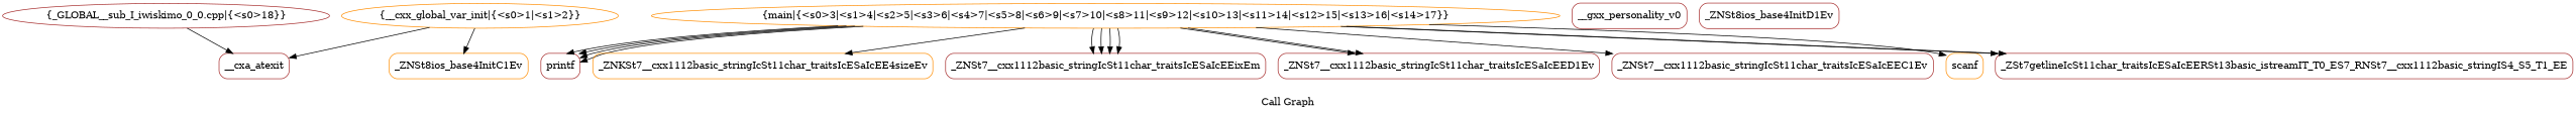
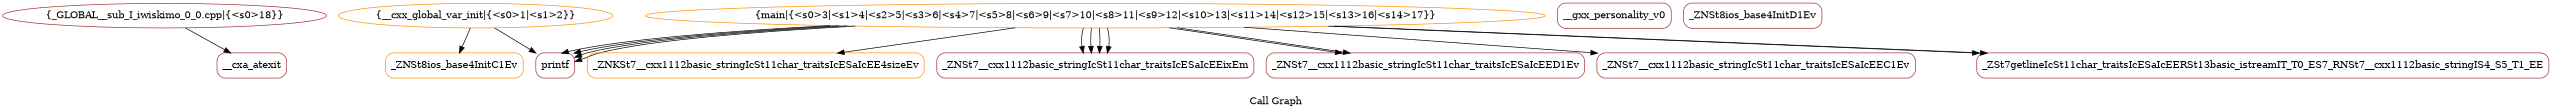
  digraph {
    label="Call Graph"
    node [color=brown shape=Mrecord]
    edge [color=black tailport=s0]
    n1 [color=darkorange label="{__cxx_global_var_init|{<s0>1|<s1>2}}" shape=ellipse]
    n2 [color=darkorange label="{_ZNSt8ios_base4InitC1Ev}"]
    n3 [label="{__cxa_atexit}"]
    n4 [label="{__gxx_personality_v0}"]
    n5 [label="{_ZNSt8ios_base4InitD1Ev}"]
    n6 [label="{printf}"]
    n7 [color=darkorange label="{main|{<s0>3|<s1>4|<s2>5|<s3>6|<s4>7|<s5>8|<s6>9|<s7>10|<s8>11|<s9>12|<s10>13|<s11>14|<s12>15|<s13>16|<s14>17}}" shape=ellipse]
    n8 [label="{_ZNSt7__cxx1112basic_stringIcSt11char_traitsIcESaIcEEC1Ev}"]
-   n9 [color=darkorange label="{scanf}"]
    n10 [label="{_ZSt7getlineIcSt11char_traitsIcESaIcEERSt13basic_istreamIT_T0_ES7_RNSt7__cxx1112basic_stringIS4_S5_T1_EE}"]
    n11 [color=darkorange label="{_ZNKSt7__cxx1112basic_stringIcSt11char_traitsIcESaIcEE4sizeEv}"]
    n12 [label="{_ZNSt7__cxx1112basic_stringIcSt11char_traitsIcESaIcEEixEm}"]
    n13 [label="{_ZNSt7__cxx1112basic_stringIcSt11char_traitsIcESaIcEED1Ev}"]
    n14 [label="{_GLOBAL__sub_I_iwiskimo_0_0.cpp|{<s0>18}}" shape=ellipse]
    n1 -> n2
-   n1 -> n3 [tailport=s1]
+   n1 -> n6 [tailport=s1]
    n7 -> n6 [tailport=s4]
    n7 -> n6 [tailport=s9]
    n7 -> n6 [tailport=s12]
    n7 -> n6 [tailport=s13]
    n7 -> n8
-   n7 -> n9 [tailport=s1]
    n7 -> n10 [tailport=s2]
    n7 -> n10 [tailport=s3]
    n7 -> n11 [tailport=s5]
    n7 -> n12 [tailport=s6]
    n7 -> n12 [tailport=s7]
    n7 -> n12 [tailport=s8]
    n7 -> n12 [tailport=s11]
    n7 -> n13 [tailport=s10]
    n7 -> n13 [tailport=s14]
    n14 -> n3
  }
